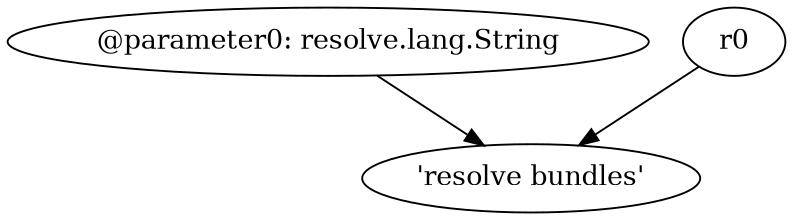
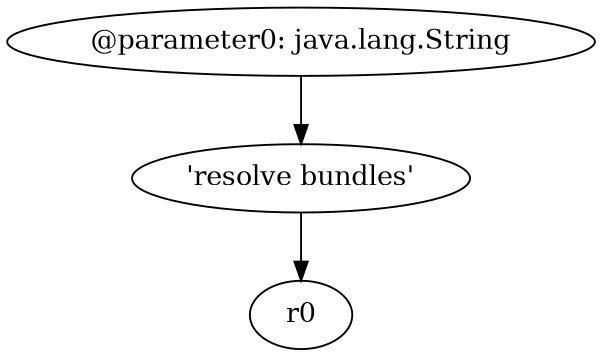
  digraph {
-   n1 [label="@parameter0: resolve.lang.String"]
+   n1 [label="@parameter0: java.lang.String"]
    n2 [label="'resolve bundles'"]
    n3 [label=r0]
    n1 -> n2
-   n3 -> n2
+   n2 -> n3
  }
